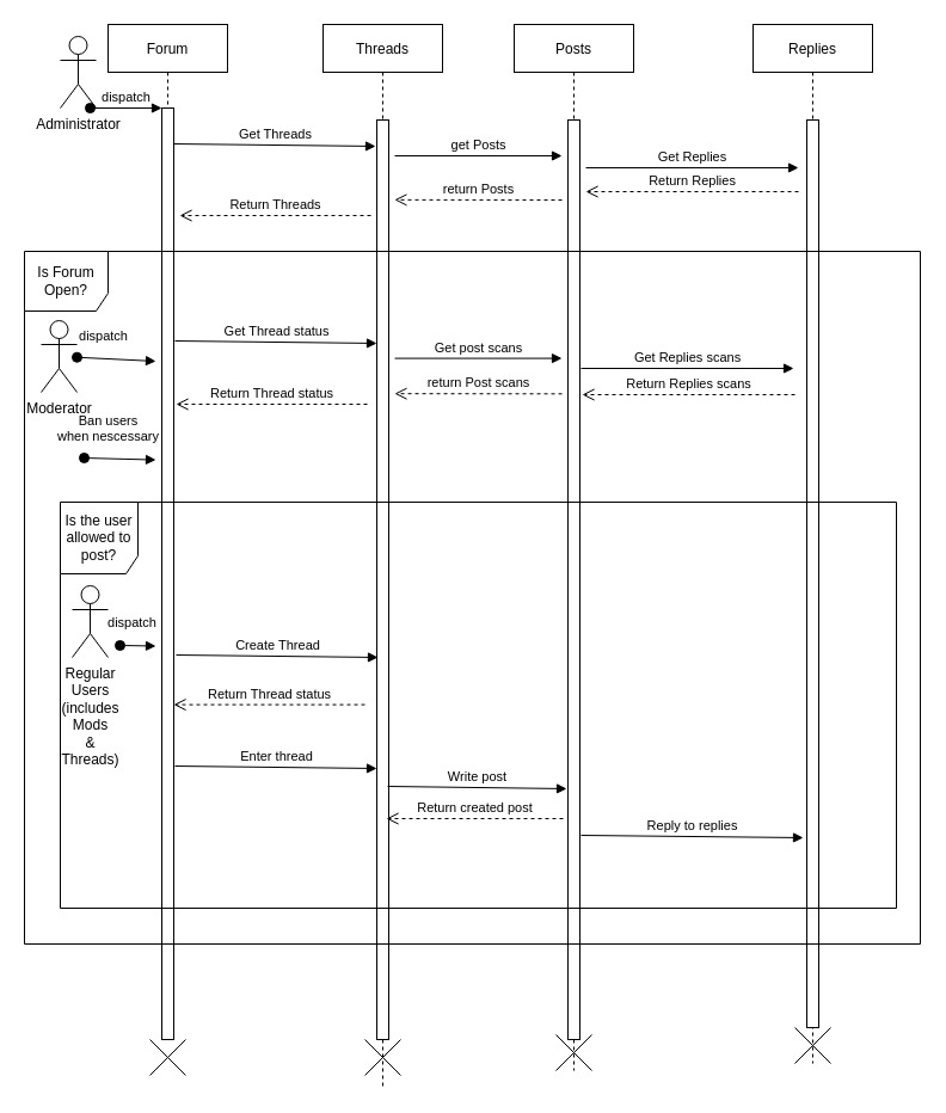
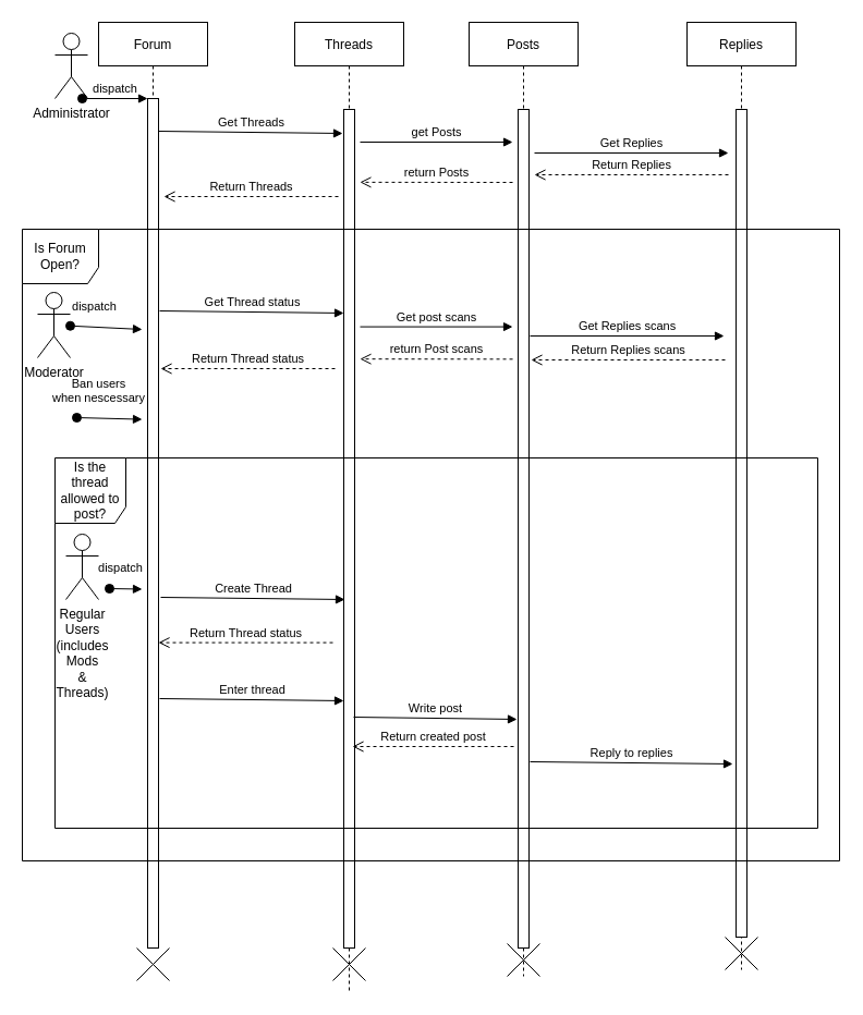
  <mxCell id="0" />
  <mxCell id="1" parent="0" />
  <mxCell id="2" value="Forum" style="shape=umlLifeline;perimeter=lifelinePerimeter;container=1;collapsible=0;recursiveResize=0;rounded=0;shadow=0;strokeWidth=1;" parent="1" vertex="1"><mxGeometry x="90" y="20" width="100" height="850" as="geometry" /></mxCell>
  <mxCell id="3" value="" style="points=[];perimeter=orthogonalPerimeter;rounded=0;shadow=0;strokeWidth=1;" parent="2" vertex="1"><mxGeometry x="45" y="70" width="10" height="190" as="geometry" /></mxCell>
  <mxCell id="4" value="" style="html=1;points=[];perimeter=orthogonalPerimeter;" vertex="1" parent="2"><mxGeometry x="45" y="70" width="10" height="780" as="geometry" /></mxCell>
  <mxCell id="5" value="dispatch" style="html=1;verticalAlign=bottom;startArrow=oval;endArrow=block;startSize=8;" edge="1" target="4" parent="2"><mxGeometry relative="1" as="geometry"><mxPoint x="-15" y="70" as="sourcePoint" /></mxGeometry></mxCell>
  <mxCell id="6" value="&lt;div&gt;Get Threads&lt;/div&gt;" style="html=1;verticalAlign=bottom;endArrow=block;" edge="1" parent="2"><mxGeometry width="80" relative="1" as="geometry"><mxPoint x="55" y="100" as="sourcePoint" /><mxPoint x="224" y="102" as="targetPoint" /></mxGeometry></mxCell>
  <mxCell id="7" value="Threads" style="shape=umlLifeline;perimeter=lifelinePerimeter;container=1;collapsible=0;recursiveResize=0;rounded=0;shadow=0;strokeWidth=1;" parent="1" vertex="1"><mxGeometry x="270" y="20" width="100" height="890" as="geometry" /></mxCell>
  <mxCell id="8" value="" style="points=[];perimeter=orthogonalPerimeter;rounded=0;shadow=0;strokeWidth=1;" parent="7" vertex="1"><mxGeometry x="45" y="80" width="10" height="770" as="geometry" /></mxCell>
  <mxCell id="9" value="get Posts" style="html=1;verticalAlign=bottom;endArrow=block;" edge="1" parent="7"><mxGeometry width="80" relative="1" as="geometry"><mxPoint x="60" y="110" as="sourcePoint" /><mxPoint x="200" y="110" as="targetPoint" /></mxGeometry></mxCell>
  <mxCell id="10" value="" style="shape=umlDestroy;" vertex="1" parent="7"><mxGeometry x="35" y="850" width="30" height="30" as="geometry" /></mxCell>
  <mxCell id="11" value="Posts" style="shape=umlLifeline;perimeter=lifelinePerimeter;container=1;collapsible=0;recursiveResize=0;rounded=0;shadow=0;strokeWidth=1;" vertex="1" parent="1"><mxGeometry x="430" y="20" width="100" height="876" as="geometry" /></mxCell>
  <mxCell id="12" value="" style="points=[];perimeter=orthogonalPerimeter;rounded=0;shadow=0;strokeWidth=1;" vertex="1" parent="11"><mxGeometry x="45" y="80" width="10" height="770" as="geometry" /></mxCell>
  <mxCell id="13" value="" style="shape=umlDestroy;" vertex="1" parent="11"><mxGeometry x="35" y="846" width="30" height="30" as="geometry" /></mxCell>
  <mxCell id="14" value="Replies" style="shape=umlLifeline;perimeter=lifelinePerimeter;container=1;collapsible=0;recursiveResize=0;rounded=0;shadow=0;strokeWidth=1;" vertex="1" parent="1"><mxGeometry x="630" y="20" width="100" height="870" as="geometry" /></mxCell>
  <mxCell id="15" value="" style="points=[];perimeter=orthogonalPerimeter;rounded=0;shadow=0;strokeWidth=1;" vertex="1" parent="14"><mxGeometry x="45" y="80" width="10" height="760" as="geometry" /></mxCell>
  <mxCell id="16" value="" style="shape=umlDestroy;" vertex="1" parent="14"><mxGeometry x="35" y="840" width="30" height="30" as="geometry" /></mxCell>
  <mxCell id="17" value="Administrator" style="shape=umlActor;verticalLabelPosition=bottom;verticalAlign=top;html=1;outlineConnect=0;" vertex="1" parent="1"><mxGeometry x="50" y="30" width="30" height="60" as="geometry" /></mxCell>
  <mxCell id="18" value="Return Threads" style="html=1;verticalAlign=bottom;endArrow=open;dashed=1;endSize=8;" edge="1" parent="1"><mxGeometry relative="1" as="geometry"><mxPoint x="310" y="180" as="sourcePoint" /><mxPoint x="150" y="180" as="targetPoint" /></mxGeometry></mxCell>
  <mxCell id="19" value="return Posts" style="html=1;verticalAlign=bottom;endArrow=open;dashed=1;endSize=8;entryX=0.599;entryY=0.165;entryDx=0;entryDy=0;entryPerimeter=0;" edge="1" parent="1" target="7"><mxGeometry relative="1" as="geometry"><mxPoint x="470" y="167" as="sourcePoint" /><mxPoint x="330" y="150" as="targetPoint" /></mxGeometry></mxCell>
  <mxCell id="20" value="Is Forum Open?" style="shape=umlFrame;whiteSpace=wrap;html=1;width=70;height=50;" vertex="1" parent="1"><mxGeometry x="20" y="210" width="750" height="580" as="geometry" /></mxCell>
  <mxCell id="21" value="Moderator" style="shape=umlActor;verticalLabelPosition=bottom;verticalAlign=top;html=1;" vertex="1" parent="1"><mxGeometry x="34" y="268" width="30" height="60" as="geometry" /></mxCell>
  <mxCell id="22" value="dispatch" style="html=1;verticalAlign=bottom;startArrow=oval;endArrow=block;startSize=8;" edge="1" parent="1" source="21"><mxGeometry x="-0.344" y="10" relative="1" as="geometry"><mxPoint x="76" y="272" as="sourcePoint" /><mxPoint x="130" y="302" as="targetPoint" /><mxPoint as="offset" /></mxGeometry></mxCell>
- <mxCell id="23" value="Is the user allowed to post?" style="shape=umlFrame;whiteSpace=wrap;html=1;width=65;height=60;" vertex="1" parent="1"><mxGeometry x="50" y="420" width="700" height="340" as="geometry" /></mxCell>
+ <mxCell id="23" value="Is the thread allowed to post?" style="shape=umlFrame;whiteSpace=wrap;html=1;width=65;height=60;" vertex="1" parent="1"><mxGeometry x="50" y="420" width="700" height="340" as="geometry" /></mxCell>
  <mxCell id="24" value="&lt;div&gt;Regular&lt;/div&gt;&lt;div&gt;Users&lt;/div&gt;&lt;div&gt;(includes&lt;/div&gt;&lt;div&gt;Mods&lt;/div&gt;&lt;div&gt;&amp;amp;&lt;/div&gt;&lt;div&gt;Threads)&lt;br&gt;&lt;/div&gt;" style="shape=umlActor;verticalLabelPosition=bottom;verticalAlign=top;html=1;" vertex="1" parent="1"><mxGeometry x="60" y="490" width="30" height="60" as="geometry" /></mxCell>
  <mxCell id="25" value="Get Replies" style="html=1;verticalAlign=bottom;endArrow=block;" edge="1" parent="1"><mxGeometry width="80" relative="1" as="geometry"><mxPoint x="490" y="140" as="sourcePoint" /><mxPoint x="668" y="140" as="targetPoint" /></mxGeometry></mxCell>
  <mxCell id="26" value="Return Replies" style="html=1;verticalAlign=bottom;endArrow=open;dashed=1;endSize=8;" edge="1" parent="1"><mxGeometry relative="1" as="geometry"><mxPoint x="668" y="160" as="sourcePoint" /><mxPoint x="490" y="160" as="targetPoint" /></mxGeometry></mxCell>
  <mxCell id="27" value="dispatch" style="html=1;verticalAlign=bottom;startArrow=oval;endArrow=block;startSize=8;" edge="1" parent="1"><mxGeometry x="-0.344" y="10" relative="1" as="geometry"><mxPoint x="100" y="540" as="sourcePoint" /><mxPoint x="130" y="540.5" as="targetPoint" /><mxPoint as="offset" /></mxGeometry></mxCell>
  <mxCell id="28" value="&lt;div&gt;Get Thread status&lt;br&gt;&lt;/div&gt;" style="html=1;verticalAlign=bottom;endArrow=block;" edge="1" parent="1"><mxGeometry width="80" relative="1" as="geometry"><mxPoint x="146" y="285" as="sourcePoint" /><mxPoint x="315" y="287" as="targetPoint" /></mxGeometry></mxCell>
  <mxCell id="29" value="Get post scans" style="html=1;verticalAlign=bottom;endArrow=block;" edge="1" parent="1"><mxGeometry width="80" relative="1" as="geometry"><mxPoint x="330" y="299.58" as="sourcePoint" /><mxPoint x="470" y="299.58" as="targetPoint" /></mxGeometry></mxCell>
  <mxCell id="30" value="Get Replies scans" style="html=1;verticalAlign=bottom;endArrow=block;" edge="1" parent="1"><mxGeometry width="80" relative="1" as="geometry"><mxPoint x="486" y="308" as="sourcePoint" /><mxPoint x="664" y="308" as="targetPoint" /></mxGeometry></mxCell>
  <mxCell id="31" value="Return Replies scans" style="html=1;verticalAlign=bottom;endArrow=open;dashed=1;endSize=8;" edge="1" parent="1"><mxGeometry relative="1" as="geometry"><mxPoint x="665" y="330" as="sourcePoint" /><mxPoint x="487" y="330" as="targetPoint" /></mxGeometry></mxCell>
  <mxCell id="32" value="return Post scans" style="html=1;verticalAlign=bottom;endArrow=open;dashed=1;endSize=8;entryX=0.599;entryY=0.165;entryDx=0;entryDy=0;entryPerimeter=0;" edge="1" parent="1"><mxGeometry relative="1" as="geometry"><mxPoint x="470.05" y="329.32" as="sourcePoint" /><mxPoint x="329.95" y="329.17" as="targetPoint" /></mxGeometry></mxCell>
  <mxCell id="33" value="Return Thread status" style="html=1;verticalAlign=bottom;endArrow=open;dashed=1;endSize=8;" edge="1" parent="1"><mxGeometry relative="1" as="geometry"><mxPoint x="307" y="338" as="sourcePoint" /><mxPoint x="147" y="338" as="targetPoint" /></mxGeometry></mxCell>
  <mxCell id="34" value="&lt;div&gt;Ban users&lt;/div&gt;&lt;div&gt;when nescessary&lt;br&gt;&lt;/div&gt;" style="html=1;verticalAlign=bottom;startArrow=oval;endArrow=block;startSize=8;" edge="1" parent="1"><mxGeometry x="-0.344" y="10" relative="1" as="geometry"><mxPoint x="70" y="383" as="sourcePoint" /><mxPoint x="130" y="384.6" as="targetPoint" /><mxPoint as="offset" /></mxGeometry></mxCell>
  <mxCell id="35" value="Create Thread" style="html=1;verticalAlign=bottom;endArrow=block;" edge="1" parent="1"><mxGeometry width="80" relative="1" as="geometry"><mxPoint x="147" y="548" as="sourcePoint" /><mxPoint x="316" y="550" as="targetPoint" /></mxGeometry></mxCell>
  <mxCell id="36" value="Return Thread status" style="html=1;verticalAlign=bottom;endArrow=open;dashed=1;endSize=8;" edge="1" parent="1"><mxGeometry relative="1" as="geometry"><mxPoint x="305" y="589.58" as="sourcePoint" /><mxPoint x="145" y="589.58" as="targetPoint" /></mxGeometry></mxCell>
  <mxCell id="37" value="Enter thread" style="html=1;verticalAlign=bottom;endArrow=block;" edge="1" parent="1"><mxGeometry width="80" relative="1" as="geometry"><mxPoint x="146" y="641" as="sourcePoint" /><mxPoint x="315" y="643" as="targetPoint" /></mxGeometry></mxCell>
  <mxCell id="38" value="Write post" style="html=1;verticalAlign=bottom;endArrow=block;" edge="1" parent="1"><mxGeometry width="80" relative="1" as="geometry"><mxPoint x="324" y="658" as="sourcePoint" /><mxPoint x="474" y="660" as="targetPoint" /></mxGeometry></mxCell>
  <mxCell id="39" value="Return created post" style="html=1;verticalAlign=bottom;endArrow=open;dashed=1;endSize=8;" edge="1" parent="1"><mxGeometry relative="1" as="geometry"><mxPoint x="471" y="685" as="sourcePoint" /><mxPoint x="323" y="685" as="targetPoint" /></mxGeometry></mxCell>
  <mxCell id="40" value="Reply to replies" style="html=1;verticalAlign=bottom;endArrow=block;" edge="1" parent="1"><mxGeometry width="80" relative="1" as="geometry"><mxPoint x="486" y="699" as="sourcePoint" /><mxPoint x="672" y="701" as="targetPoint" /></mxGeometry></mxCell>
  <mxCell id="41" value="" style="shape=umlDestroy;" vertex="1" parent="1"><mxGeometry x="125" y="870" width="30" height="30" as="geometry" /></mxCell>
